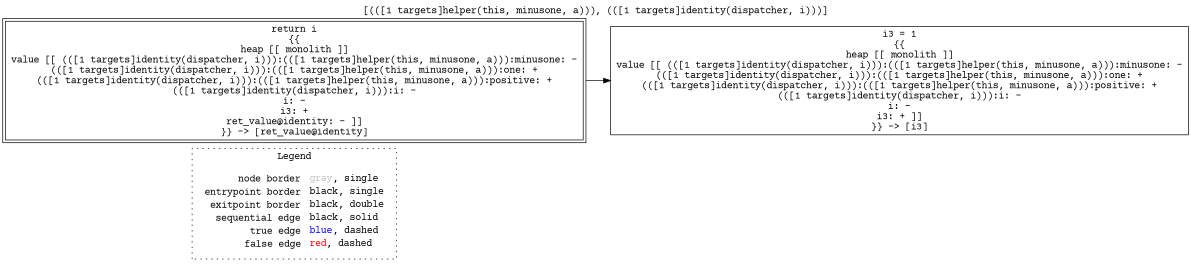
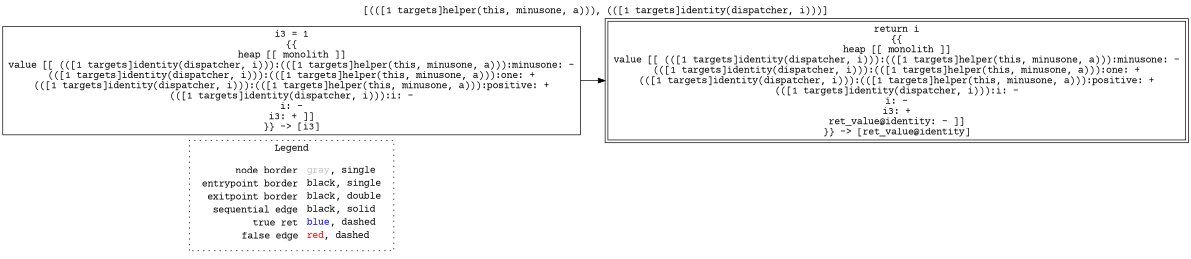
  digraph {
    label="[(([1 targets]helper(this, minusone, a))), (([1 targets]identity(dispatcher, i)))]"
    labelloc=t
    rankdir=LR
    fontname="Courier Prime"
    node [shape=rect fontname="Courier Prime" color=black]
-   n1 [label=<<table border="0" cellpadding="2" cellspacing="0" cellborder="0"><tr><td align="right">node border&nbsp;</td><td align="left"><font color="gray">gray</font>, single</td></tr><tr><td align="right">entrypoint border&nbsp;</td><td align="left"><font color="black">black</font>, single</td></tr><tr><td align="right">exitpoint border&nbsp;</td><td align="left"><font color="black">black</font>, double</td></tr><tr><td align="right">sequential edge&nbsp;</td><td align="left"><font color="black">black</font>, solid</td></tr><tr><td align="right">true edge&nbsp;</td><td align="left"><font color="blue">blue</font>, dashed</td></tr><tr><td align="right">false edge&nbsp;</td><td align="left"><font color="red">red</font>, dashed</td></tr></table>> shape=plaintext color=""]
+   n1 [label=<<table border="0" cellpadding="2" cellspacing="0" cellborder="0"><tr><td align="right">node border&nbsp;</td><td align="left"><font color="gray">gray</font>, single</td></tr><tr><td align="right">entrypoint border&nbsp;</td><td align="left"><font color="black">black</font>, single</td></tr><tr><td align="right">exitpoint border&nbsp;</td><td align="left"><font color="black">black</font>, double</td></tr><tr><td align="right">sequential edge&nbsp;</td><td align="left"><font color="black">black</font>, solid</td></tr><tr><td align="right">true ret&nbsp;</td><td align="left"><font color="blue">blue</font>, dashed</td></tr><tr><td align="right">false edge&nbsp;</td><td align="left"><font color="red">red</font>, dashed</td></tr></table>> shape=plaintext color=""]
    n2 [label=<i3 = 1<BR/>{{<BR/>heap [[ monolith ]]<BR/>value [[ (([1 targets]identity(dispatcher, i))):(([1 targets]helper(this, minusone, a))):minusone: -<BR/>(([1 targets]identity(dispatcher, i))):(([1 targets]helper(this, minusone, a))):one: +<BR/>(([1 targets]identity(dispatcher, i))):(([1 targets]helper(this, minusone, a))):positive: +<BR/>(([1 targets]identity(dispatcher, i))):i: -<BR/>i: -<BR/>i3: + ]]<BR/>}} -&gt; [i3]>]
    n3 [label=<return i<BR/>{{<BR/>heap [[ monolith ]]<BR/>value [[ (([1 targets]identity(dispatcher, i))):(([1 targets]helper(this, minusone, a))):minusone: -<BR/>(([1 targets]identity(dispatcher, i))):(([1 targets]helper(this, minusone, a))):one: +<BR/>(([1 targets]identity(dispatcher, i))):(([1 targets]helper(this, minusone, a))):positive: +<BR/>(([1 targets]identity(dispatcher, i))):i: -<BR/>i: -<BR/>i3: +<BR/>ret_value@identity: - ]]<BR/>}} -&gt; [ret_value@identity]> peripheries=2]
    subgraph cluster_1 {
      label=Legend
      style=dotted
      n1
    }
-   n3 -> n2 [color=black fontname="Courier Prime"]
+   n2 -> n3 [color=black fontname="Courier Prime"]
  }
